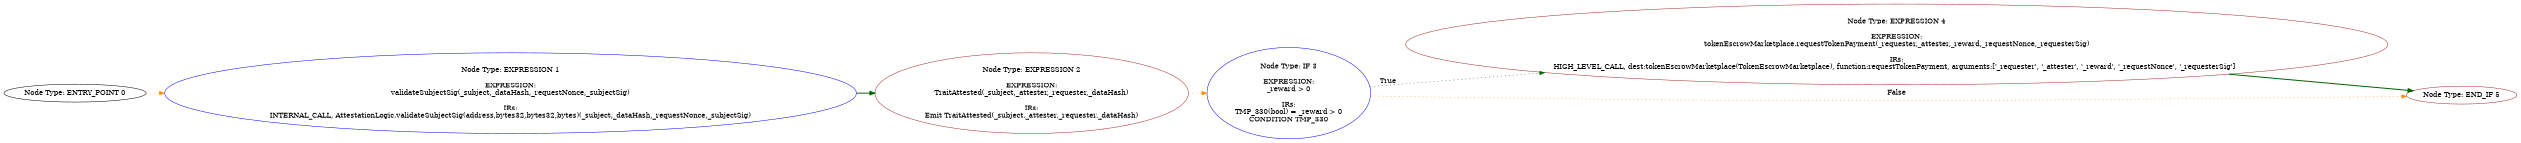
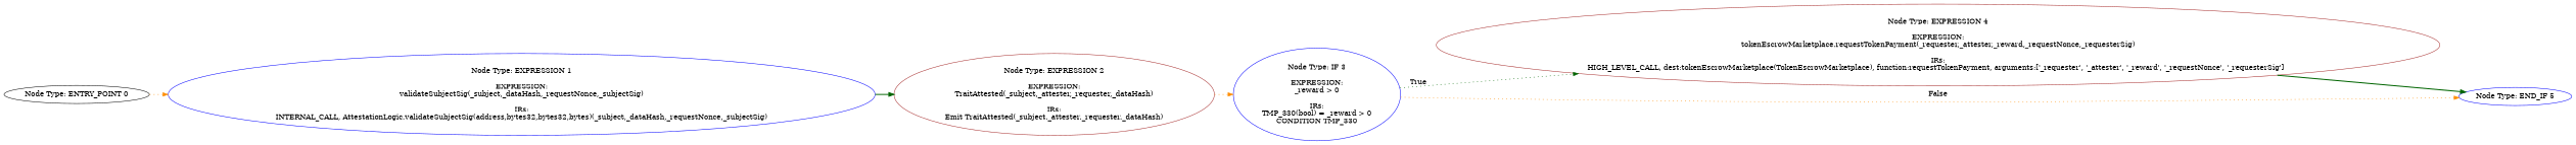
  digraph {
    rankdir=LR
    node [color=brown]
    edge [color=darkorange style=dotted]
    n1 [label="Node Type: ENTRY_POINT 0\n" color=black]
    n2 [label="Node Type: EXPRESSION 1\n\nEXPRESSION:\nvalidateSubjectSig(_subject,_dataHash,_requestNonce,_subjectSig)\n\nIRs:\nINTERNAL_CALL, AttestationLogic.validateSubjectSig(address,bytes32,bytes32,bytes)(_subject,_dataHash,_requestNonce,_subjectSig)" color=blue]
    n3 [label="Node Type: EXPRESSION 2\n\nEXPRESSION:\nTraitAttested(_subject,_attester,_requester,_dataHash)\n\nIRs:\nEmit TraitAttested(_subject._attester._requester._dataHash)"]
    n4 [label="Node Type: IF 3\n\nEXPRESSION:\n_reward > 0\n\nIRs:\nTMP_330(bool) = _reward > 0\nCONDITION TMP_330" color=blue]
    n5 [label="Node Type: EXPRESSION 4\n\nEXPRESSION:\ntokenEscrowMarketplace.requestTokenPayment(_requester,_attester,_reward,_requestNonce,_requesterSig)\n\nIRs:\nHIGH_LEVEL_CALL, dest:tokenEscrowMarketplace(TokenEscrowMarketplace), function:requestTokenPayment, arguments:['_requester', '_attester', '_reward', '_requestNonce', '_requesterSig']  "]
-   n6 [label="Node Type: END_IF 5\n"]
+   n6 [label="Node Type: END_IF 5\n" color=blue]
    n1 -> n2
    n2 -> n3 [color=darkgreen style=bold]
    n3 -> n4
    n4 -> n5 [label=True color=darkgreen]
    n4 -> n6 [label=False]
    n5 -> n6 [color=darkgreen style=bold]
  }
